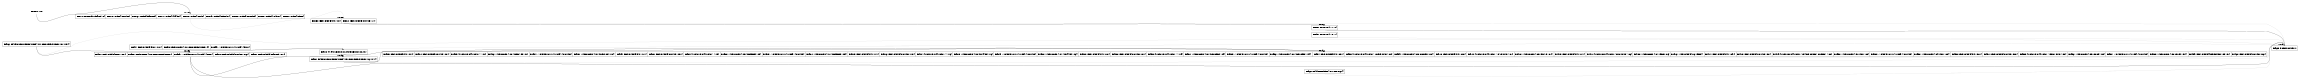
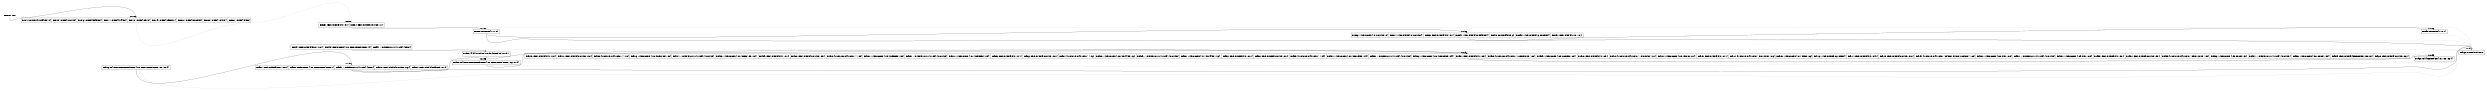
  digraph {
    fontname="DejaVu Sans"
    rankdir=LR
    node [fontname="DejaVu Sans" shape=record]
    edge [fontname="DejaVu Sans" headport=n tailport=s]
    n1 [label=BB_entry700 shape=none]
    n2 [label="{30874: constant[undefined,v1]|30875: vardecl['promise']|30876: vardecl['deferred']|30877: vardecl['fulfilled']|30878: vardecl['result']|30879: vardecl['rejection']|30880: vardecl['canceled']|30881: vardecl['waiting']|30882: vardecl['reject']}"]
    n3 [label="{30883: read-variable['this',v3,-]|30884: read-variable['Promise',v4,-]}"]
    n4 [label="{30885: construct [-,v4,v2]}"]
    n5 [label="{30963: exceptional-return}"]
+   n6 [label="{30886: write-property[v3,'promise',v2]|30887: write-variable[v2,'promise']*|30888: read-variable['this',v5,-]|30889: write-variable[v5,'deferred']*|30890: constant[false,v6]|30891: write-variable[v6,'canceled']*|30892: read-variable['Array',v8,-]}"]
    n7 [label="{30893: construct [-,v8,v7]}"]
    n8 [label="{30900: if[v9](true-block:10490,false-block:10494)}"]
    n9 [label="{30913: read-variable['this',v11,-]|30914: read-variable['promise',v12,-]|30915: function-expr[function ( ),v10]|30916: write-property[v12,'isResolved',v10]|30917: \<variable-non-null-undef\>['promise']|30918: write-property[v11,'isResolved',v10]*|30919: read-variable['this',v14,-]|30920: read-variable['promise',v15,-]|30921: function-expr[function ( ),v13]|30922: write-property[v15,'isRejected',v13]|30923: \<variable-non-null-undef\>['promise']|30924: write-property[v14,'isRejected',v13]*|30925: read-variable['this',v17,-]|30926: read-variable['promise',v18,-]|30927: function-expr[function ( ),v16]|30928: write-property[v18,'isFulfilled',v16]|30929: \<variable-non-null-undef\>['promise']|30930: write-property[v17,'isFulfilled',v16]*|30931: read-variable['this',v20,-]|30932: read-variable['promise',v21,-]|30933: function-expr[function ( ),v19]|30934: write-property[v21,'isCanceled',v19]|30935: \<variable-non-null-undef\>['promise']|30936: write-property[v20,'isCanceled',v19]*|30937: read-variable['this',v23,-]|30938: function-expr[function ( update strict ),v22]|30939: write-property[v23,'progress',v22]*|30940: read-variable['this',v25,-]|30941: function-expr[function ( value strict ),v24]|30942: write-property[v25,'resolve',v24]*|30943: read-variable['this',v27,-]|30944: function-expr[function ( error strict ),v26]|30945: write-property[v27,'reject',v26]|30946: write-variable[v26,'reject']*|30947: read-variable['this',v29,-]|30948: read-variable['promise',v30,-]|30949: function-expr[function ( callback errback progback ),v28]|30950: write-property[v30,'then',v28]|30951: \<variable-non-null-undef\>['promise']|30952: write-property[v29,'then',v28]*|30953: read-variable['this',v32,-]|30954: read-variable['promise',v33,-]|30955: function-expr[function ( reason strict ),v31]|30956: write-property[v33,'cancel',v31]|30957: \<variable-non-null-undef\>['promise']|30958: write-property[v32,'cancel',v31]*|30959: read-variable['freezeObject',v35,v34]|30960: read-variable['promise',v36,-]}"]
    n10 [label="{30897: read-variable['Error',v10,-]|30898: read-property[v10,'captureStackTrace',v9]|30899: \<variable-non-null-undef\>['Error']}"]
    n11 [label="{30961: call-freezeObject [v34,v35,v36,-]*}"]
    n12 [label="{30906: call-Error.captureStackTrace [v11,'captureStackTrace',v12,v13,-]*}"]
    n13 [label="{30907: read-variable['Error',v15,-]|30908: read-property[v15,'captureStackTrace',-]|30909: \<variable-non-null-undef\>['Error']|30910: read-variable['promise',v16,-]|30911: read-variable['Deferred',v17,-]}"]
    n14 [label="{30912: call-Error.captureStackTrace [v15,'captureStackTrace',v16,v17,-]*}"]
    n1 -> n2 [headlabel="    10482"]
    n2 -> n3 [color=gray headlabel="      10483"]
    n3 -> n4 [headlabel="      10484"]
    n3 -> n5 [color=gray headlabel="      10497"]
    n4 -> n5 [color=black]
+   n4 -> n6 [headlabel="      10485"]
+   n6 -> n5 [color=gray]
+   n6 -> n7 [headlabel="      10486"]
    n7 -> n5 [color=gray]
    n8 -> n9 [headlabel="      10494"]
    n9 -> n5 [color=gray]
+   n9 -> n11 [headlabel="      10495"]
    n10 -> n5 [color=gray]
    n10 -> n8
    n11 -> n5 [color=gray]
    n12 -> n5 [color=gray]
    n12 -> n13 [headlabel="      10492"]
    n13 -> n5 [color=black]
    n13 -> n14 [headlabel="      10493"]
    n14 -> n5 [color=gray]
    n14 -> n9
  }
